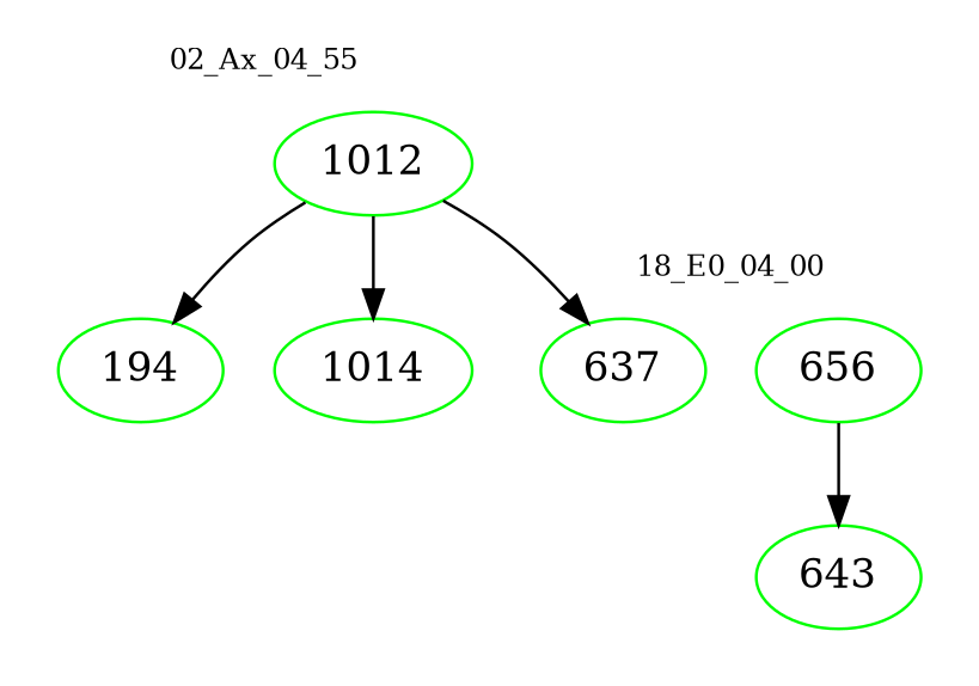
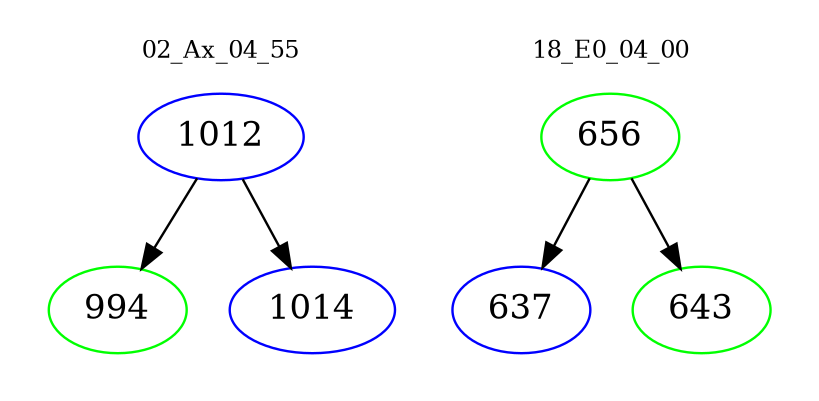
  digraph {
    node [color=green]
    edge [color=black]
-   n1 [label=1012]
-   n2 [label=194]
-   n3 [label=1014]
+   n1 [color=blue label=1012]
+   n2 [label=994]
+   n3 [color=blue label=1014]
    n4 [label=656]
-   n5 [label=637]
+   n5 [color=blue label=637]
    n6 [label=643]
    subgraph cluster_1 {
      color=white
      fontsize=10
      label="02_Ax_04_55"
      n1
      n2
      n3
    }
    subgraph cluster_2 {
      color=white
      fontsize=10
      label="18_E0_04_00"
      n4
      n5
      n6
    }
    n1 -> n2
    n1 -> n3
-   n1 -> n5
+   n4 -> n5
    n4 -> n6
  }
